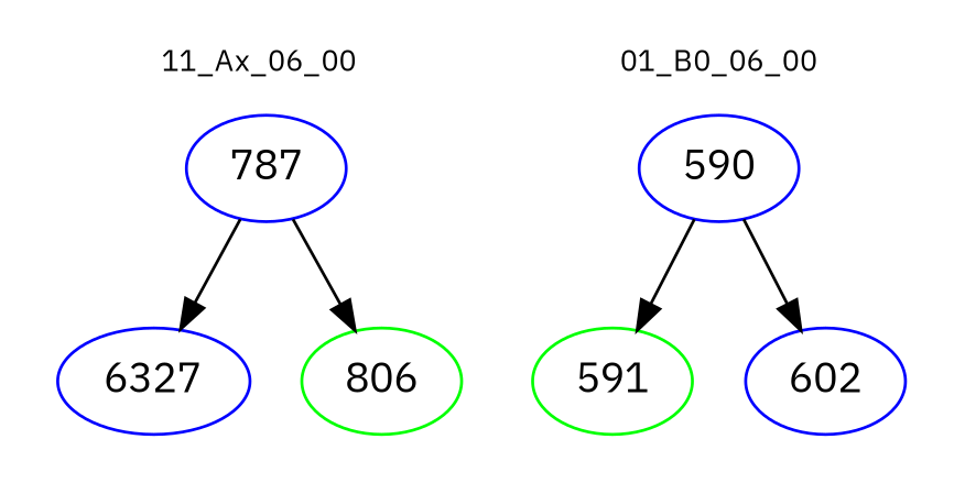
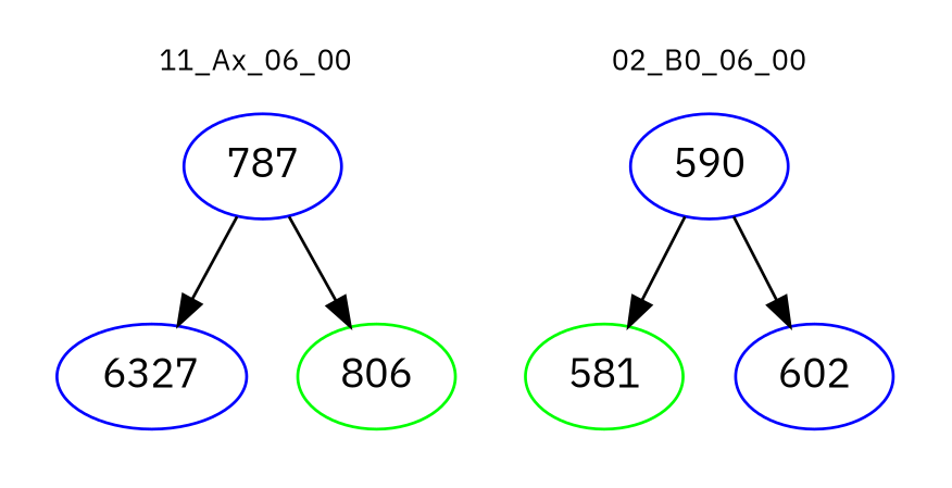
  digraph {
    fontname="IBM Plex Sans"
    node [color=blue fontname="IBM Plex Sans"]
    edge [color=black fontname="IBM Plex Sans"]
    n1 [label=787]
    n2 [label=6327]
    n3 [color=green label=806]
    n4 [label=590]
-   n5 [color=green label=591]
+   n5 [color=green label=581]
    n6 [label=602]
    subgraph cluster_1 {
      color=white
      fontsize=10
      label="11_Ax_06_00"
      n1
      n2
      n3
    }
    subgraph cluster_2 {
      color=white
      fontsize=10
-     label="01_B0_06_00"
+     label="02_B0_06_00"
      n4
      n5
      n6
    }
    n1 -> n2
    n1 -> n3
    n4 -> n5
    n4 -> n6
  }
